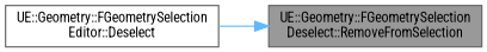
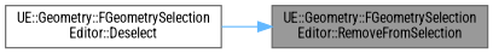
  digraph {
    rankdir=RL
    fontname="Roboto Condensed"
    node [fontname="Roboto Condensed" fontsize=10 shape=box style=filled]
-   n1 [color=gray40 fillcolor=grey60 fontcolor=black height=0.2 label="UE::Geometry::FGeometrySelection\lDeselect::RemoveFromSelection" width=0.4]
+   n1 [color=gray40 fillcolor=grey60 fontcolor=black height=0.2 label="UE::Geometry::FGeometrySelection\lEditor::RemoveFromSelection" width=0.4]
    n2 [color=grey40 fillcolor=white height=0.2 label="UE::Geometry::FGeometrySelection\lEditor::Deselect" width=0.4]
    n1 -> n2 [color=steelblue1 dir=back fontname="Roboto Condensed" fontsize=10 labelfontname=Helvetica labelfontsize=10 style=solid]
  }
